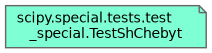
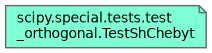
  digraph {
    rankdir=LR
-   n1 [color=grey40 fillcolor=aquamarine fontname=Helvetica fontsize=10 height=0.2 label="scipy.special.tests.test\l_special.TestShChebyt" shape=note style=filled width=0.4]
+   n1 [color=grey40 fillcolor=aquamarine fontname=Helvetica fontsize=10 height=0.2 label="scipy.special.tests.test\l_orthogonal.TestShChebyt" shape=note style=filled width=0.4]
  }
